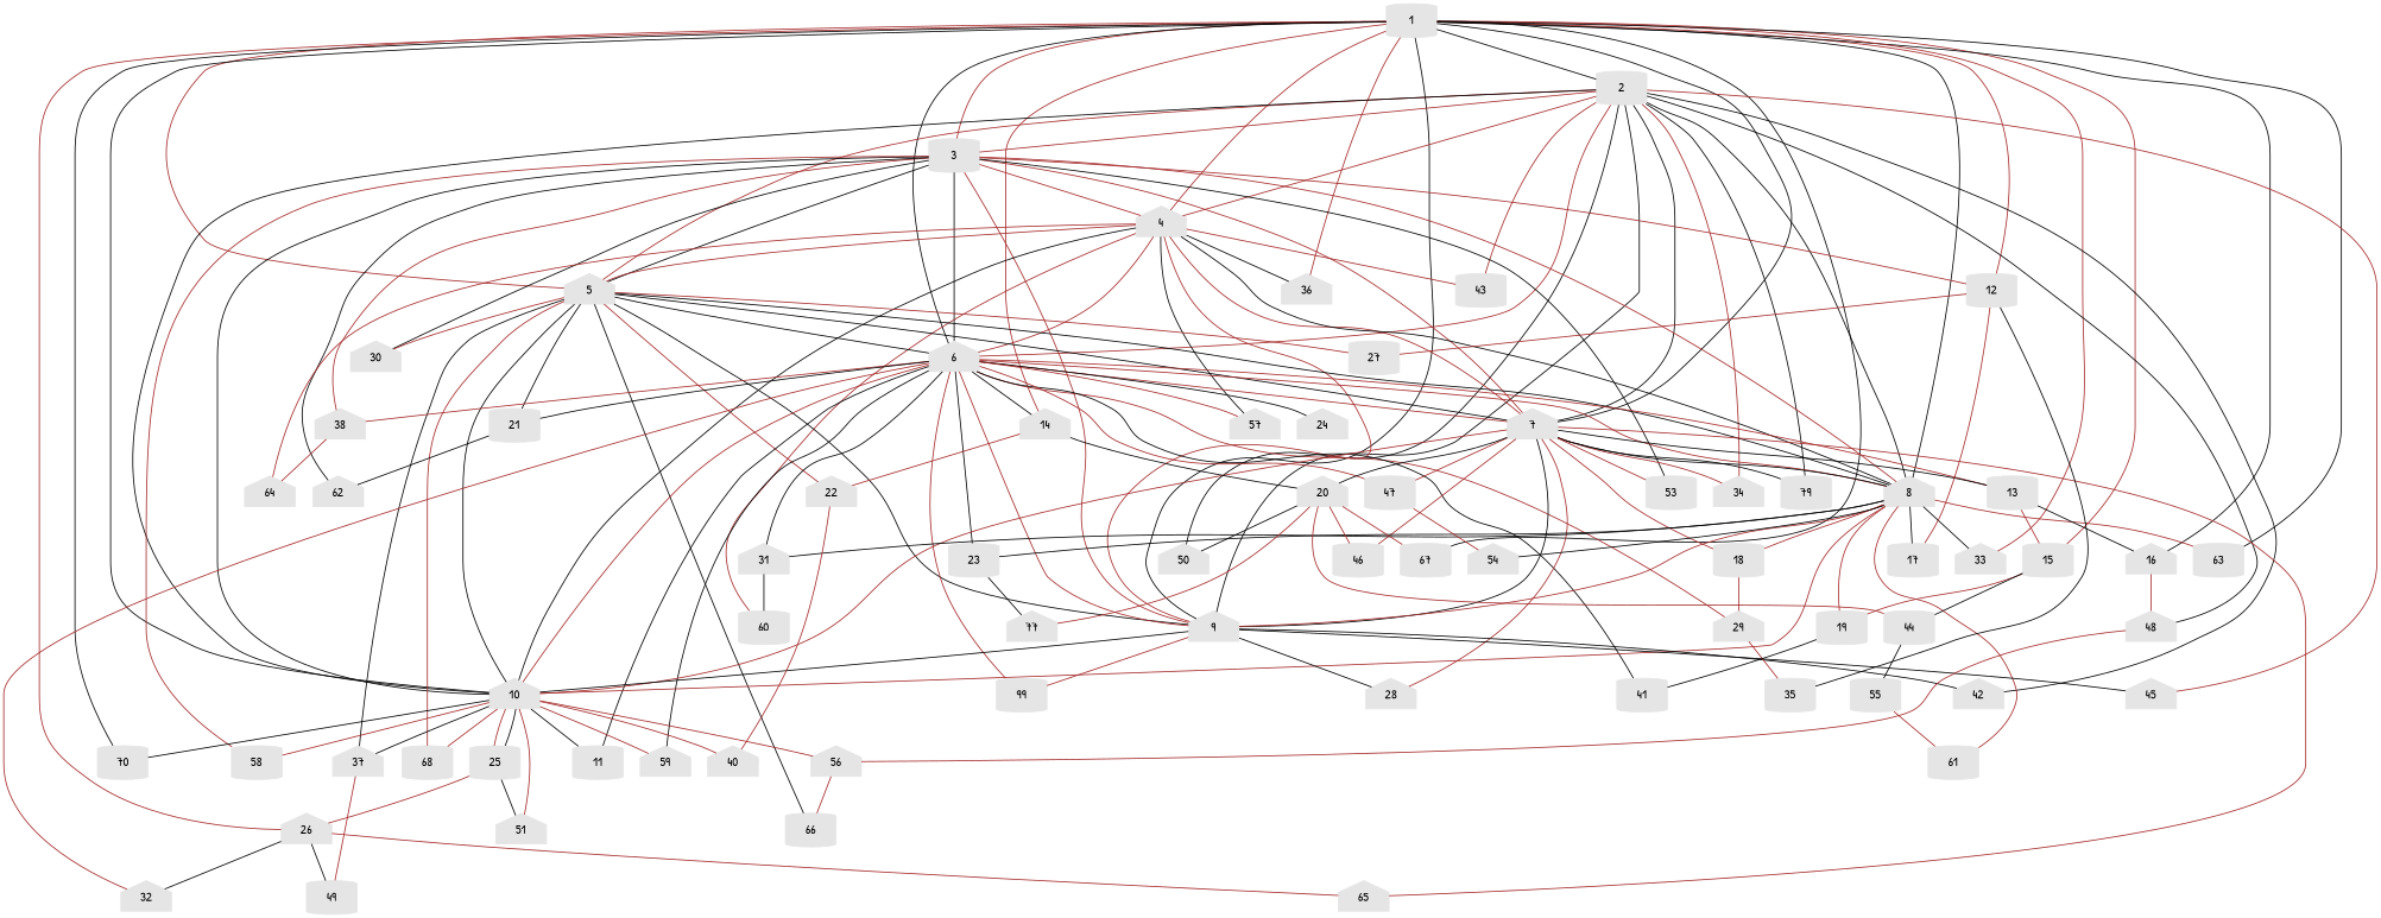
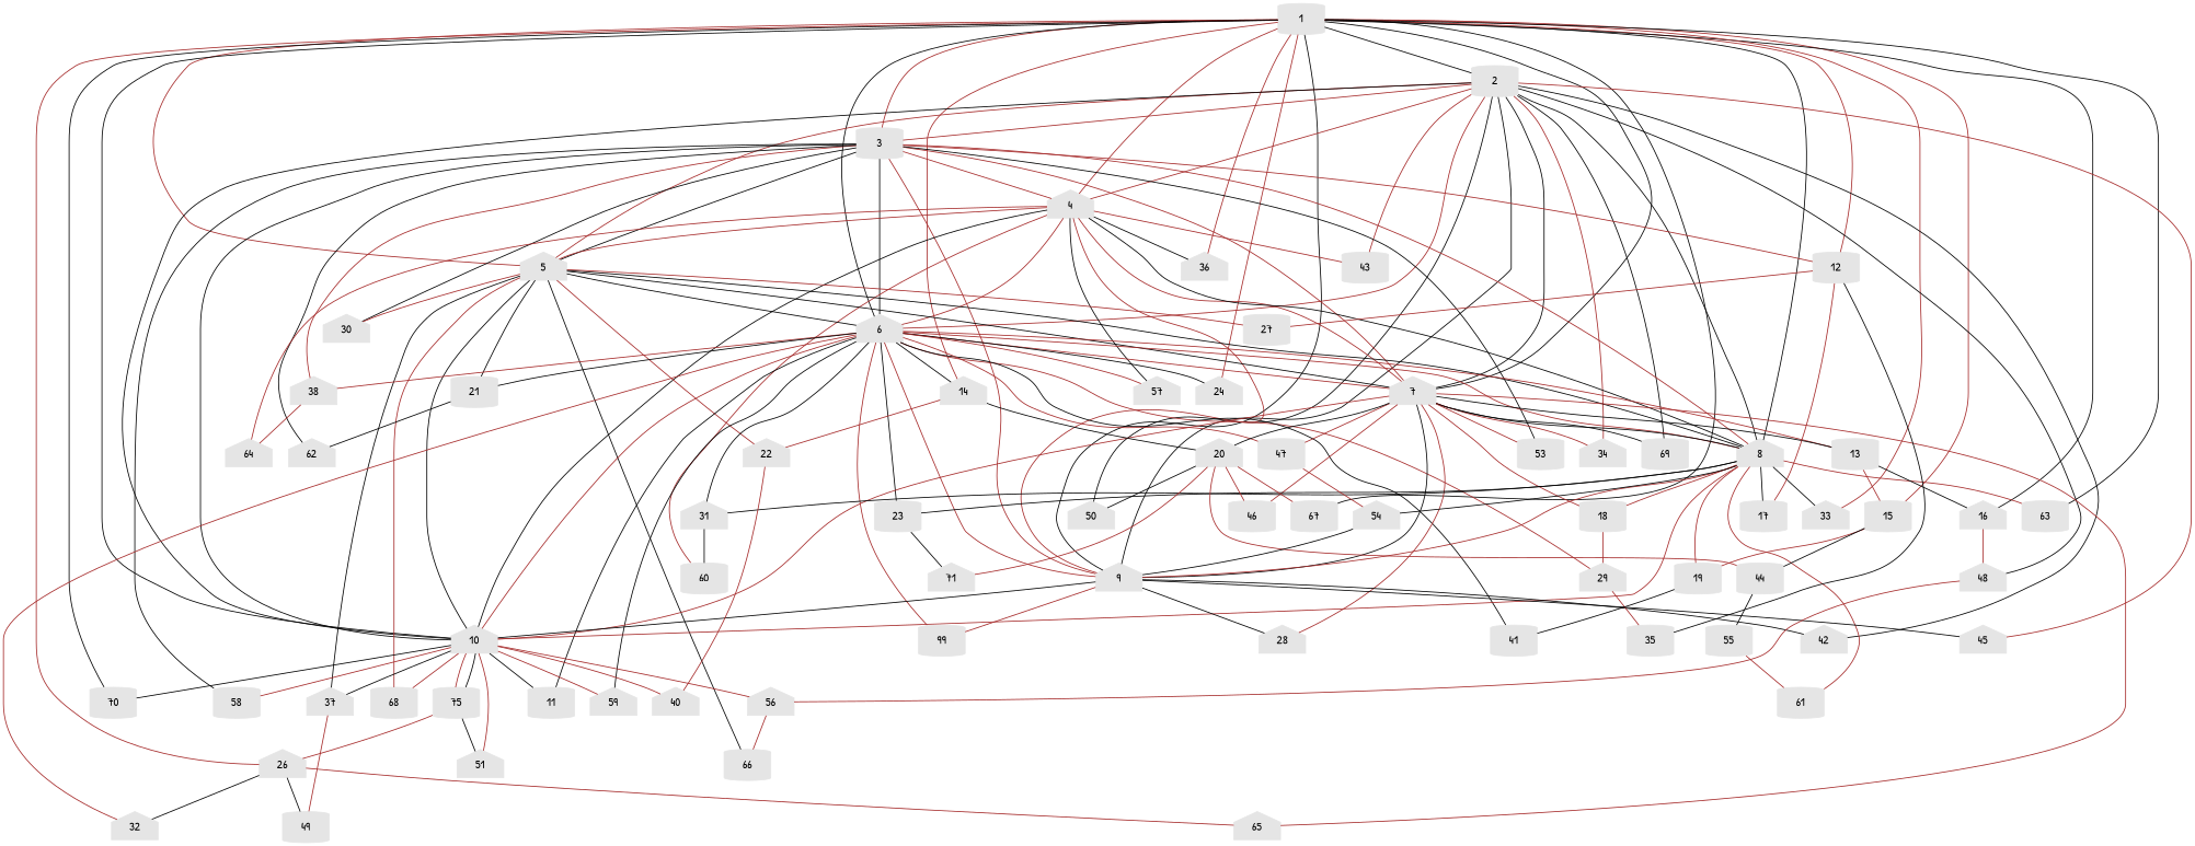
  graph {
    fontname="Patrick Hand"
    node [color=gray90 fontname="Patrick Hand" shape=house style=filled]
    edge [color=brown fontname="Patrick Hand"]
    1 [shape=cylinder]
    2 [shape=cylinder]
    3 [shape=cylinder]
    4
    5
    6
    7
    8
    9
    10
    12 [shape=cylinder]
    14
    15 [shape=cylinder]
    16
    24
    26
    33
    36
    63 [shape=cylinder]
    67 [shape=cylinder]
    70 [shape=cylinder]
    34
    42
    43 [shape=cylinder]
    45
    48
    50
-   69 [shape=cylinder label=79]
+   69 [shape=cylinder]
    30
    38
    53 [shape=cylinder]
    58 [shape=cylinder]
    62
    57
    60 [shape=cylinder]
    64
    21 [shape=cylinder]
    22
    27 [shape=cylinder]
    37
    66 [shape=cylinder]
    68 [shape=cylinder]
    11 [shape=cylinder]
    13 [shape=cylinder]
    23 [shape=cylinder]
    29
    31
    32
    n49 [label=99 shape=cylinder]
    41 [shape=cylinder]
    47 [shape=cylinder]
    59
    18 [shape=cylinder]
    20
    28
    46 [shape=cylinder]
    65
    17 [shape=cylinder]
    19 [shape=cylinder]
    54
    61 [shape=cylinder]
-   25 [shape=cylinder]
+   25 [shape=cylinder label=75]
    40
    51
    56
    35 [shape=cylinder]
    44 [shape=cylinder]
    49 [shape=cylinder]
-   71 [label=77]
+   71
    55 [shape=cylinder]
    1 -- 2 [color=black]
    1 -- 3
    1 -- 4
    1 -- 5
    1 -- 6 [color=black]
    1 -- 7 [color=black]
    1 -- 8 [color=black]
    1 -- 9 [color=black]
    1 -- 10 [color=black]
    1 -- 12
    1 -- 14
    1 -- 15
    1 -- 16 [color=black]
+   1 -- 24
    1 -- 26
    1 -- 33
    1 -- 36
    1 -- 63 [color=black]
    1 -- 67 [color=black]
    1 -- 70 [color=black]
    2 -- 3
    2 -- 4
    2 -- 5
    2 -- 6
    2 -- 7 [color=black]
    2 -- 8 [color=black]
    2 -- 9 [color=black]
    2 -- 10 [color=black]
    2 -- 34
    2 -- 42 [color=black]
    2 -- 43
    2 -- 45
    2 -- 48 [color=black]
    2 -- 50 [color=black]
    2 -- 69 [color=black]
    3 -- 4
    3 -- 5 [color=black]
    3 -- 6 [color=black]
    3 -- 7
    3 -- 8
    3 -- 9
    3 -- 10 [color=black]
    3 -- 12
    3 -- 30 [color=black]
    3 -- 38
    3 -- 53 [color=black]
-   3 -- 58
+   3 -- 58 [color=black]
    3 -- 62 [color=black]
    4 -- 5
    4 -- 6
    4 -- 7
    4 -- 8 [color=black]
    4 -- 9
    4 -- 10 [color=black]
    4 -- 36 [color=black]
    4 -- 43
    4 -- 57 [color=black]
    4 -- 60
    4 -- 64
    5 -- 6 [color=black]
    5 -- 7 [color=black]
    5 -- 8 [color=black]
-   5 -- 9 [color=black]
+   54 -- 9 [color=black]
    5 -- 10 [color=black]
    5 -- 30
    5 -- 21 [color=black]
    5 -- 22
    5 -- 27
    5 -- 37 [color=black]
    5 -- 66 [color=black]
    5 -- 68
    6 -- 7
    6 -- 8
    6 -- 9
    6 -- 10
    6 -- 14 [color=black]
    6 -- 24 [color=black]
    6 -- 38
    6 -- 57
    6 -- 21 [color=black]
    6 -- 11 [color=black]
    6 -- 13
    6 -- 23 [color=black]
    6 -- 29
    6 -- 31 [color=black]
    6 -- 32
    6 -- n49
    6 -- 41 [color=black]
    6 -- 47
    6 -- 59 [color=black]
    7 -- 8 [color=black]
    7 -- 9 [color=black]
    7 -- 10
    7 -- 34
    7 -- 69 [color=black]
    7 -- 53
    7 -- 13 [color=black]
    7 -- 47
    7 -- 18
    7 -- 20 [color=black]
    7 -- 28
    7 -- 46
    7 -- 65
    8 -- 9
    8 -- 10
    8 -- 33 [color=black]
    8 -- 63
    8 -- 23 [color=black]
    8 -- 31 [color=black]
    8 -- 18
    8 -- 17 [color=black]
    8 -- 19
    8 -- 54 [color=black]
    8 -- 61
    9 -- 10 [color=black]
    9 -- 42 [color=black]
    9 -- 45 [color=black]
    9 -- n49
    9 -- 28 [color=black]
    10 -- 70 [color=black]
    10 -- 58
    10 -- 37 [color=black]
    10 -- 68
    10 -- 11 [color=black]
    10 -- 59
    10 -- 25
    10 -- 25 [color=black]
    10 -- 40
    10 -- 51
    10 -- 56
    12 -- 27
    12 -- 17
    12 -- 35 [color=black]
    14 -- 22
    14 -- 20 [color=black]
    15 -- 19
    15 -- 44 [color=black]
    16 -- 48
    26 -- 32 [color=black]
    26 -- 65
    26 -- 49 [color=black]
    48 -- 56
    38 -- 64
    21 -- 62 [color=black]
    22 -- 40
    37 -- 49
    13 -- 15
    13 -- 16 [color=black]
    23 -- 71 [color=black]
    29 -- 35
    31 -- 60 [color=black]
    47 -- 54
    18 -- 29
    20 -- 67
    20 -- 50 [color=black]
    20 -- 46
    20 -- 44
    20 -- 71
    19 -- 41 [color=black]
    25 -- 26
    25 -- 51 [color=black]
    56 -- 66
    44 -- 55 [color=black]
    55 -- 61
  }
